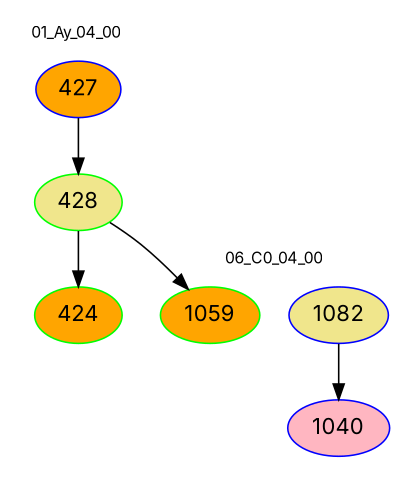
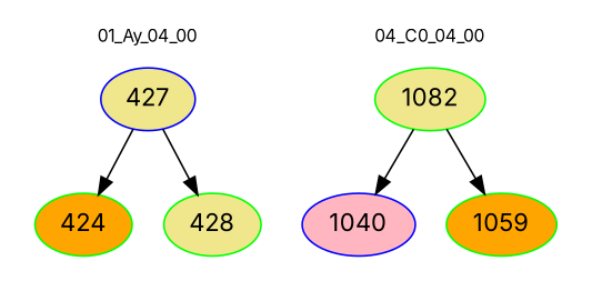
  digraph {
    fontname=Inter
    node [color=blue fillcolor=khaki fontname=Inter style=filled]
    edge [color=black fontname=Inter]
-   n1 [fillcolor=orange label=427]
+   n1 [label=427]
    n2 [color=green fillcolor=orange label=424]
    n3 [color=green label=428]
-   n4 [label=1082]
+   n4 [color=green label=1082]
    n5 [fillcolor=lightpink label=1040]
    n6 [color=green fillcolor=orange label=1059]
    subgraph cluster_1 {
      color=white
      fontsize=10
      label="01_Ay_04_00"
      n1
      n2
      n3
    }
    subgraph cluster_2 {
      color=white
      fontsize=10
-     label="06_C0_04_00"
+     label="04_C0_04_00"
      n4
      n5
      n6
    }
-   n3 -> n2
+   n1 -> n2
    n1 -> n3
    n4 -> n5
-   n3 -> n6
+   n4 -> n6
  }
